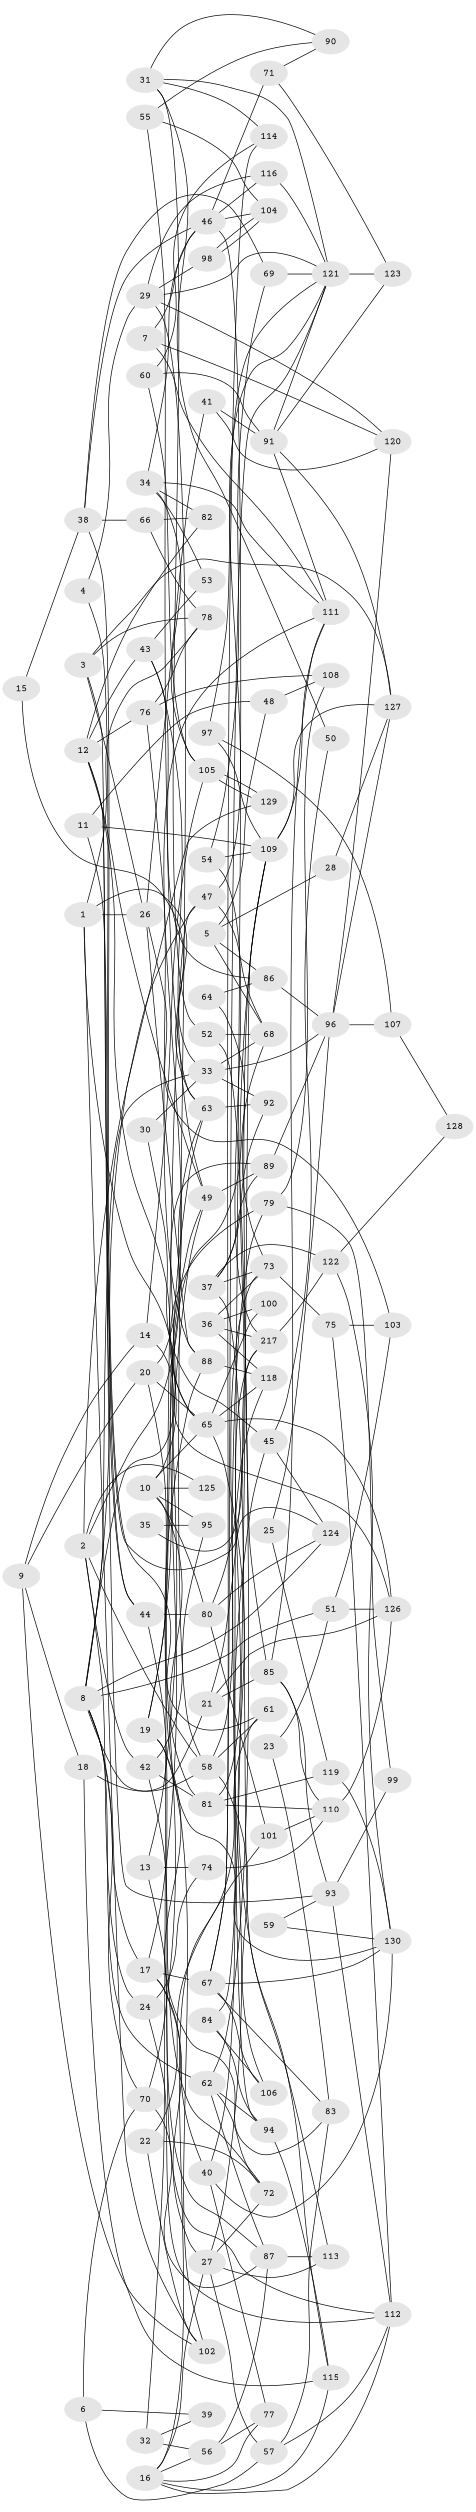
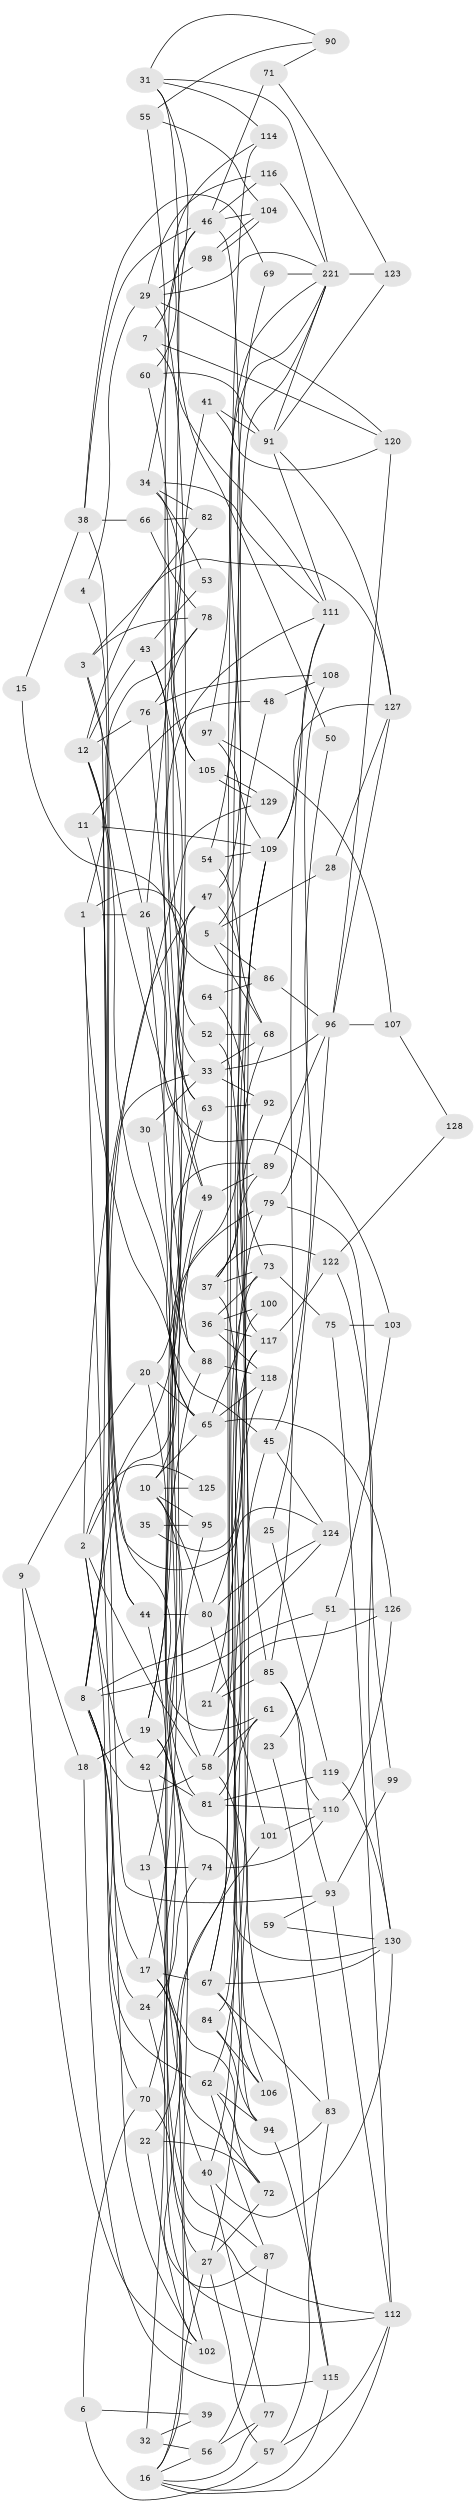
  graph {
    fontname="Courier Prime"
    rankdir=LR
    node [color=gray90 fontname="Courier Prime" style=filled]
    edge [fontname="Courier Prime"]
    1
    26
    33
    65
    78
    102
    41
    88
    103
    68
    96
    92
    126
-   113
    100
    118
    2
    24
    42
    47
    58
    63
    125
    74
    112
    81
    95
    87
-   121
+   121 [label=221]
    61
    73
    106
    3
    93
    127
    99
    4
    29
    44
    120
    98
    116
    72
    80
    5
    28
    48
    86
    108
    6
    39
    57
    70
    83
    7
    46
    111
    71
    94
    104
    8
    17
    51
    62
    89
    124
    129
    49
    27
    40
    67
    109
    9
-   14
    18
    20
    105
    115
    19
    130
    10
    79
    101
    119
-   117 [label=217]
+   117
    110
    11
    12
    43
    76
    82
    53
    13
    15
    38
    69
    66
    16
    56
    77
    45
    114
    21
    85
    22
    23
    25
    107
    91
    50
    123
    30
    31
    52
    90
    32
    34
    35
    122
    36
    75
    37
    128
    54
    55
    59
    60
    64
    84
    97
    1 -- 26
    1 -- 33
    1 -- 65
    1 -- 78
    1 -- 102
    26 -- 41
    26 -- 88
    26 -- 103
    33 -- 68
    33 -- 96
    33 -- 92
    65 -- 126
-   65 -- 113
    65 -- 100
    65 -- 118
    41 -- 120
    41 -- 91
    88 -- 118
    96 -- 127
    96 -- 120
    96 -- 107
    2 -- 24
    2 -- 42
    2 -- 47
    2 -- 58
    2 -- 63
    2 -- 125
    24 -- 74
    24 -- 112
    42 -- 81
    42 -- 95
    42 -- 87
    47 -- 68
    47 -- 121
    58 -- 61
    58 -- 73
    58 -- 106
    63 -- 92
    74 -- 110
    81 -- 119
    81 -- 117
    81 -- 110
-   87 -- 113
    121 -- 123
    73 -- 75
    3 -- 26
    3 -- 78
    3 -- 93
    3 -- 127
    93 -- 112
    93 -- 99
    4 -- 29
    4 -- 44
    29 -- 58
    29 -- 121
    29 -- 120
    29 -- 98
    29 -- 116
    44 -- 72
    44 -- 80
    98 -- 104
    98 -- 104
    116 -- 121
    80 -- 118
    80 -- 124
    80 -- 101
    5 -- 68
    5 -- 28
    5 -- 48
    5 -- 86
    28 -- 127
    48 -- 108
    86 -- 96
    6 -- 39
    6 -- 57
    6 -- 70
    57 -- 112
    57 -- 83
    70 -- 88
    70 -- 87
    7 -- 120
    7 -- 46
    7 -- 111
    46 -- 116
    46 -- 71
    46 -- 94
    46 -- 104
    71 -- 123
    71 -- 90
    94 -- 115
    8 -- 33
    8 -- 58
    8 -- 70
    8 -- 17
    8 -- 51
    8 -- 62
    8 -- 89
    8 -- 124
    8 -- 129
    17 -- 49
    17 -- 27
    17 -- 40
    17 -- 67
    51 -- 103
    51 -- 126
    62 -- 87
    62 -- 72
    62 -- 94
    62 -- 109
    89 -- 96
    49 -- 89
-   27 -- 113
    27 -- 72
    27 -- 57
    27 -- 45
    40 -- 130
    40 -- 79
    40 -- 77
    67 -- 121
    67 -- 106
    67 -- 83
    67 -- 130
    67 -- 114
    109 -- 127
    109 -- 111
    9 -- 102
-   9 -- 14
    9 -- 18
    9 -- 20
-   14 -- 126
-   14 -- 105
    18 -- 115
-   18 -- 21
+   18 -- 19
    20 -- 65
    20 -- 111
    20 -- 130
    105 -- 129
    105 -- 129
    19 -- 102
    19 -- 68
    19 -- 83
    19 -- 49
    10 -- 65
    10 -- 125
    10 -- 81
    10 -- 95
    10 -- 80
    10 -- 79
    79 -- 99
    79 -- 108
    101 -- 110
    119 -- 130
    117 -- 122
    110 -- 126
    11 -- 44
    11 -- 48
    11 -- 109
    12 -- 65
    12 -- 124
    12 -- 49
    12 -- 43
    12 -- 76
    12 -- 82
    43 -- 86
    43 -- 49
    43 -- 53
    76 -- 78
    76 -- 88
    76 -- 108
    13 -- 63
    13 -- 74
    13 -- 112
    15 -- 63
    15 -- 38
    38 -- 61
    38 -- 46
    38 -- 69
    38 -- 66
    69 -- 121
    66 -- 78
    66 -- 82
    16 -- 112
    16 -- 61
    16 -- 27
    16 -- 115
    16 -- 56
    16 -- 77
    56 -- 87
    56 -- 77
    45 -- 124
    45 -- 50
    21 -- 126
    21 -- 109
    21 -- 85
    85 -- 93
    85 -- 111
    85 -- 110
    22 -- 102
    22 -- 72
    22 -- 101
    23 -- 83
    23 -- 51
    25 -- 96
    25 -- 119
    107 -- 128
    91 -- 121
    91 -- 127
    91 -- 111
    91 -- 123
    30 -- 33
    30 -- 45
    31 -- 121
    31 -- 114
    31 -- 50
    31 -- 52
    31 -- 90
    52 -- 68
    52 -- 85
    32 -- 47
    32 -- 39
    32 -- 56
    34 -- 46
    34 -- 111
    34 -- 105
    34 -- 82
    34 -- 53
    35 -- 95
    35 -- 117
    122 -- 130
    122 -- 128
    36 -- 100
    36 -- 118
    36 -- 73
    36 -- 117
    75 -- 103
    75 -- 112
    37 -- 92
    37 -- 73
    37 -- 89
    37 -- 115
    37 -- 122
    54 -- 109
    54 -- 117
    54 -- 69
    55 -- 63
    55 -- 104
    55 -- 90
    59 -- 93
    59 -- 130
    60 -- 105
    60 -- 114
    60 -- 91
    64 -- 73
    64 -- 86
    84 -- 106
    84 -- 94
    84 -- 109
    97 -- 121
    97 -- 109
    97 -- 107
  }
